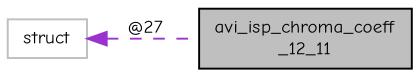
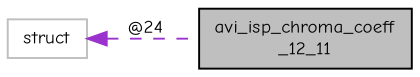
  digraph {
    rankdir=LR
    fontname="Comic Neue"
    node [fontname="Comic Neue" fontsize=10 shape=record style=filled]
    n1 [color=black fillcolor=grey75 fontcolor=black height=0.2 label="avi_isp_chroma_coeff\l_12_11" width=0.4]
    n2 [color=grey75 fillcolor=white height=0.2 label=struct width=0.4]
-   n2 -> n1 [color=darkorchid3 dir=back fontname="Comic Neue" fontsize=10 label=" @27" labelfontname=FreeSans labelfontsize=10 style=dashed]
+   n2 -> n1 [color=darkorchid3 dir=back fontname="Comic Neue" fontsize=10 label=" @24" labelfontname=FreeSans labelfontsize=10 style=dashed]
  }
